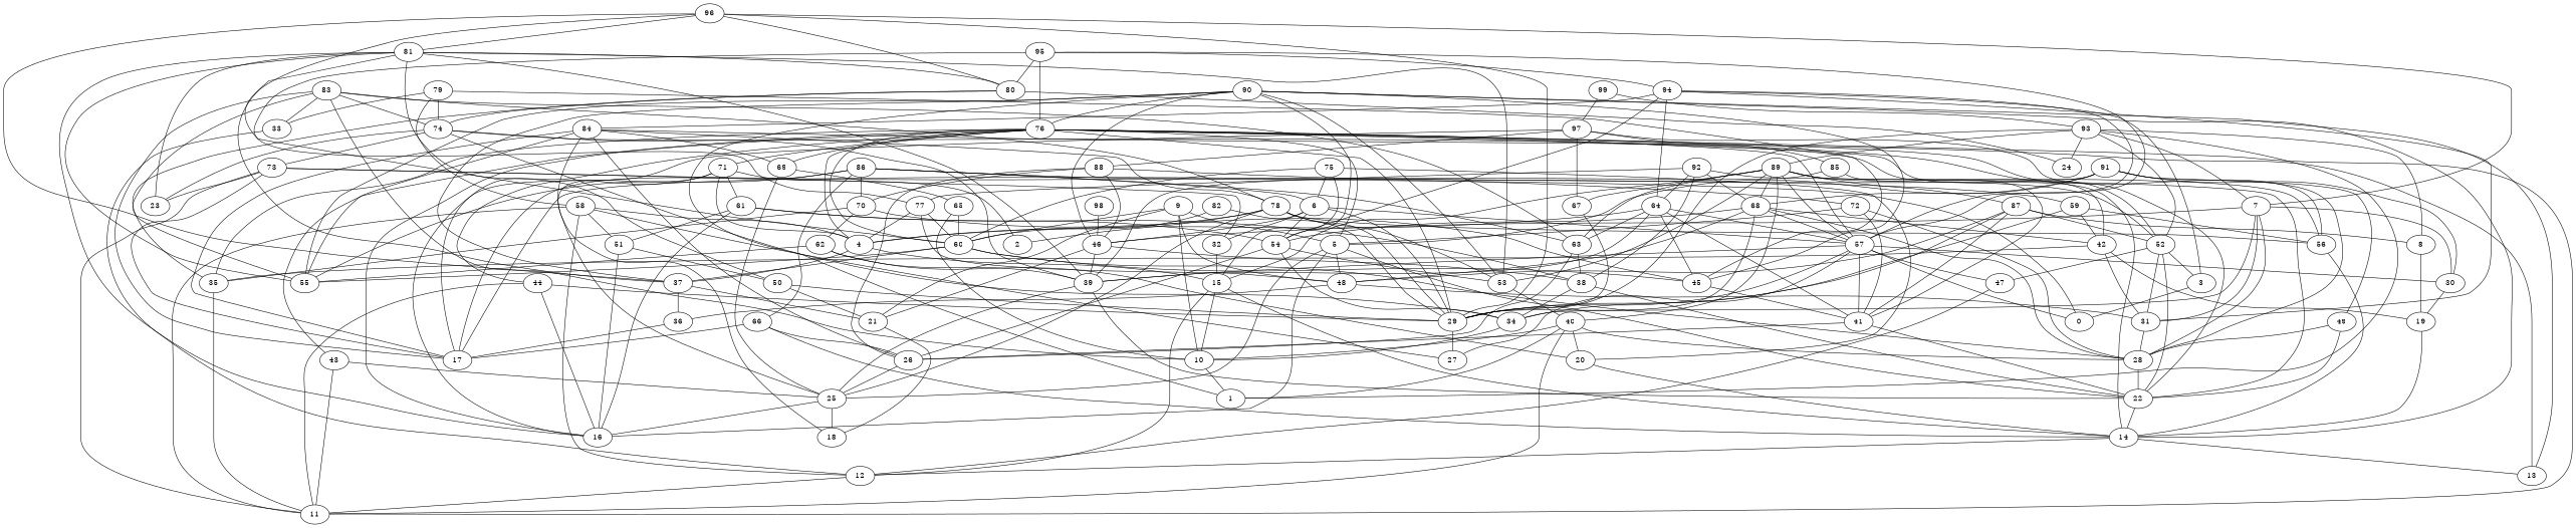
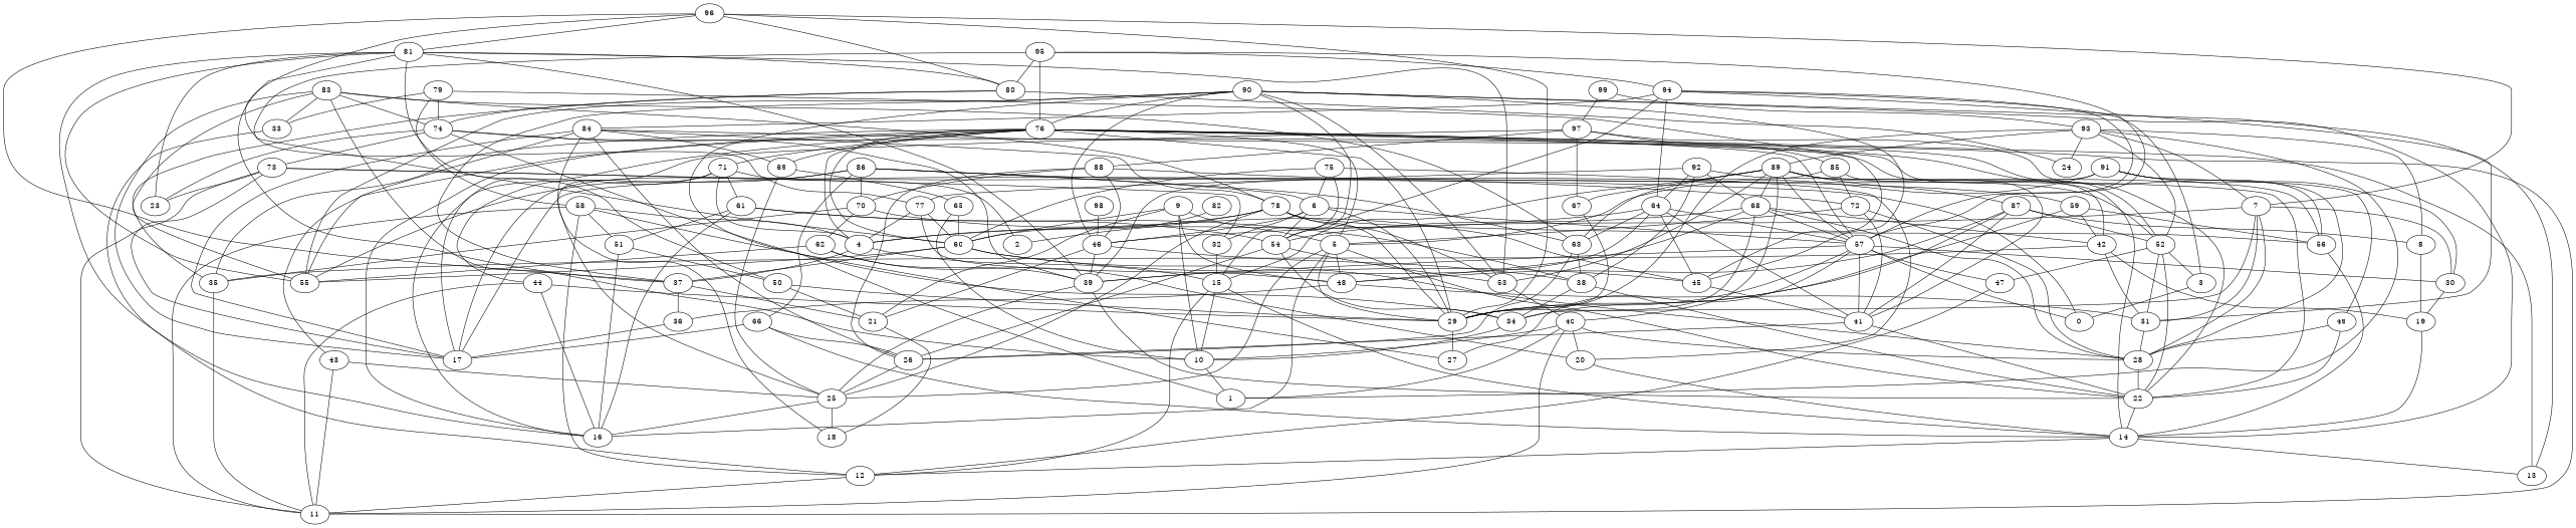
  digraph {
    edge [color=black dir=none]
    42
    35
    19
    31
    11
    75
    60
    15
    20
    6
    55
    37
    28
    45
    94
    57
    3
    54
    64
    84
    47
    30
    29
    39
    0
    41
    27
    14
    12
    10
    13
    83
    74
    63
    17
    33
    78
    34
    73
    23
    4
    21
    36
    61
    16
    51
    38
    8
    70
    62
    85
    72
    5
    1
    82
    89
    68
    40
    87
    52
    56
    53
    67
    48
    26
    22
    98
    46
    79
    58
    99
    97
    93
    88
    59
    86
    66
    32
    91
    49
    50
    92
    77
    76
    71
    69
    43
    25
    2
    44
    90
    18
    7
    9
    24
    95
    80
    65
    96
    81
    subgraph sub_1 {
      42
      35
      19
      31
      11
      75
      60
      15
      20
      6
      55
      37
      28
      45
      94
      57
      3
      54
      64
      84
      47
      30
      29
      39
      0
      41
      27
      14
      12
      10
      13
      83
      74
      63
      17
      33
      78
      34
      73
      23
      4
      21
      36
      61
      16
      51
      38
      8
      70
      62
      85
      72
      5
      1
      82
      89
      68
      40
      87
      52
      56
      53
      67
      48
      26
      22
      98
      46
      79
      58
      99
      97
      93
      88
      59
      86
      66
      32
      91
      49
      50
      92
      77
      76
      71
      69
      43
      25
      2
      44
      90
      18
      7
      9
      24
      95
      80
      65
      96
      81
    }
    42 -> 35
    42 -> 19
    42 -> 31
    35 -> 11
    19 -> 14
    31 -> 28
    75 -> 60
    75 -> 15
    75 -> 20
    75 -> 6
    60 -> 55
    60 -> 37
    60 -> 28
    60 -> 45
    15 -> 14
    15 -> 12
    15 -> 10
    20 -> 14
    6 -> 57
    6 -> 54
    6 -> 29
    6 -> 46
    6 -> 32
    37 -> 21
    37 -> 36
    28 -> 22
    45 -> 41
    94 -> 31
    94 -> 57
    94 -> 3
    94 -> 54
    94 -> 64
    94 -> 84
    57 -> 47
    57 -> 30
    57 -> 29
    57 -> 39
    57 -> 0
    57 -> 41
    57 -> 27
    3 -> 0
    54 -> 34
    54 -> 53
    54 -> 26
    64 -> 45
    64 -> 57
    64 -> 39
    64 -> 41
    64 -> 63
    64 -> 4
    84 -> 55
    84 -> 13
    84 -> 17
    84 -> 78
    84 -> 26
    84 -> 69
    84 -> 18
    47 -> 12
    30 -> 19
    29 -> 27
    39 -> 22
    39 -> 25
    41 -> 26
    41 -> 22
    14 -> 12
    14 -> 13
    12 -> 11
    10 -> 1
    83 -> 55
    83 -> 10
    83 -> 74
    83 -> 63
    83 -> 17
    83 -> 33
    83 -> 78
    74 -> 42
    74 -> 39
    74 -> 34
    74 -> 73
    74 -> 23
    63 -> 38
    63 -> 26
    33 -> 12
    78 -> 29
    78 -> 4
    78 -> 56
    78 -> 53
    78 -> 25
    78 -> 2
    34 -> 10
    73 -> 11
    73 -> 17
    73 -> 23
    73 -> 72
    73 -> 32
    4 -> 15
    4 -> 37
    21 -> 18
    36 -> 17
    61 -> 54
    61 -> 16
    61 -> 51
    61 -> 38
    51 -> 16
    51 -> 50
    38 -> 34
    38 -> 22
    8 -> 19
    70 -> 35
    70 -> 45
    70 -> 62
    62 -> 20
    62 -> 55
    62 -> 39
    85 -> 39
    85 -> 41
+   85 -> 72
    72 -> 28
    72 -> 41
    72 -> 5
    5 -> 16
    5 -> 48
    5 -> 22
    5 -> 25
    82 -> 60
-   82 -> 29
+   5 -> 29
    89 -> 15
    89 -> 57
    89 -> 63
    89 -> 68
    89 -> 40
    89 -> 87
    89 -> 52
    89 -> 56
    89 -> 53
    89 -> 67
    68 -> 42
    68 -> 28
    68 -> 57
    68 -> 54
    68 -> 29
    68 -> 48
    40 -> 11
    40 -> 20
    40 -> 28
    40 -> 10
    40 -> 1
    87 -> 41
    87 -> 34
    87 -> 8
    87 -> 52
    87 -> 48
    52 -> 31
    52 -> 3
    52 -> 47
    52 -> 22
    56 -> 14
    53 -> 40
    67 -> 29
    48 -> 31
    48 -> 36
    26 -> 25
    22 -> 14
    98 -> 46
    46 -> 39
    46 -> 21
    46 -> 38
    79 -> 45
    79 -> 74
    79 -> 33
    79 -> 58
    58 -> 11
    58 -> 27
    58 -> 12
    58 -> 4
    58 -> 51
    99 -> 97
    99 -> 93
    97 -> 16
    97 -> 85
    97 -> 56
    97 -> 67
    97 -> 88
    93 -> 29
    93 -> 8
    93 -> 1
    93 -> 89
    93 -> 52
    93 -> 7
    93 -> 24
    88 -> 70
    88 -> 26
    88 -> 46
    88 -> 59
    59 -> 42
    59 -> 29
    59 -> 56
    86 -> 6
    86 -> 55
    86 -> 0
    86 -> 63
    86 -> 17
    86 -> 70
    86 -> 66
    66 -> 14
    66 -> 17
    66 -> 26
    32 -> 15
    91 -> 28
    91 -> 30
    91 -> 17
    91 -> 5
-   91 -> 68
    91 -> 49
    49 -> 28
    49 -> 22
    50 -> 29
    50 -> 21
    92 -> 64
    92 -> 38
    92 -> 68
    92 -> 22
    92 -> 77
    77 -> 60
    77 -> 4
    77 -> 48
    76 -> 35
    76 -> 11
    76 -> 60
    76 -> 57
    76 -> 29
    76 -> 14
    76 -> 17
    76 -> 4
    76 -> 16
    76 -> 5
    76 -> 52
    76 -> 22
    76 -> 71
    76 -> 69
    76 -> 43
    71 -> 4
    71 -> 61
    71 -> 25
    71 -> 2
    71 -> 44
    69 -> 25
    69 -> 65
    43 -> 11
    43 -> 25
    25 -> 16
    25 -> 18
    44 -> 11
    44 -> 29
    44 -> 16
    90 -> 55
    90 -> 37
    90 -> 45
    90 -> 54
    90 -> 14
    90 -> 13
    90 -> 1
    90 -> 53
    90 -> 46
    90 -> 76
    7 -> 31
    7 -> 28
    7 -> 30
    7 -> 34
    7 -> 46
    9 -> 60
    9 -> 10
    9 -> 21
    9 -> 5
    9 -> 48
    95 -> 60
    95 -> 94
    95 -> 57
    95 -> 76
    95 -> 80
    80 -> 35
    80 -> 74
    80 -> 24
    65 -> 60
    65 -> 10
    96 -> 37
    96 -> 29
    96 -> 77
    96 -> 7
    96 -> 80
    96 -> 81
    81 -> 55
    81 -> 37
    81 -> 39
    81 -> 23
    81 -> 16
    81 -> 53
    81 -> 50
    81 -> 80
  }
